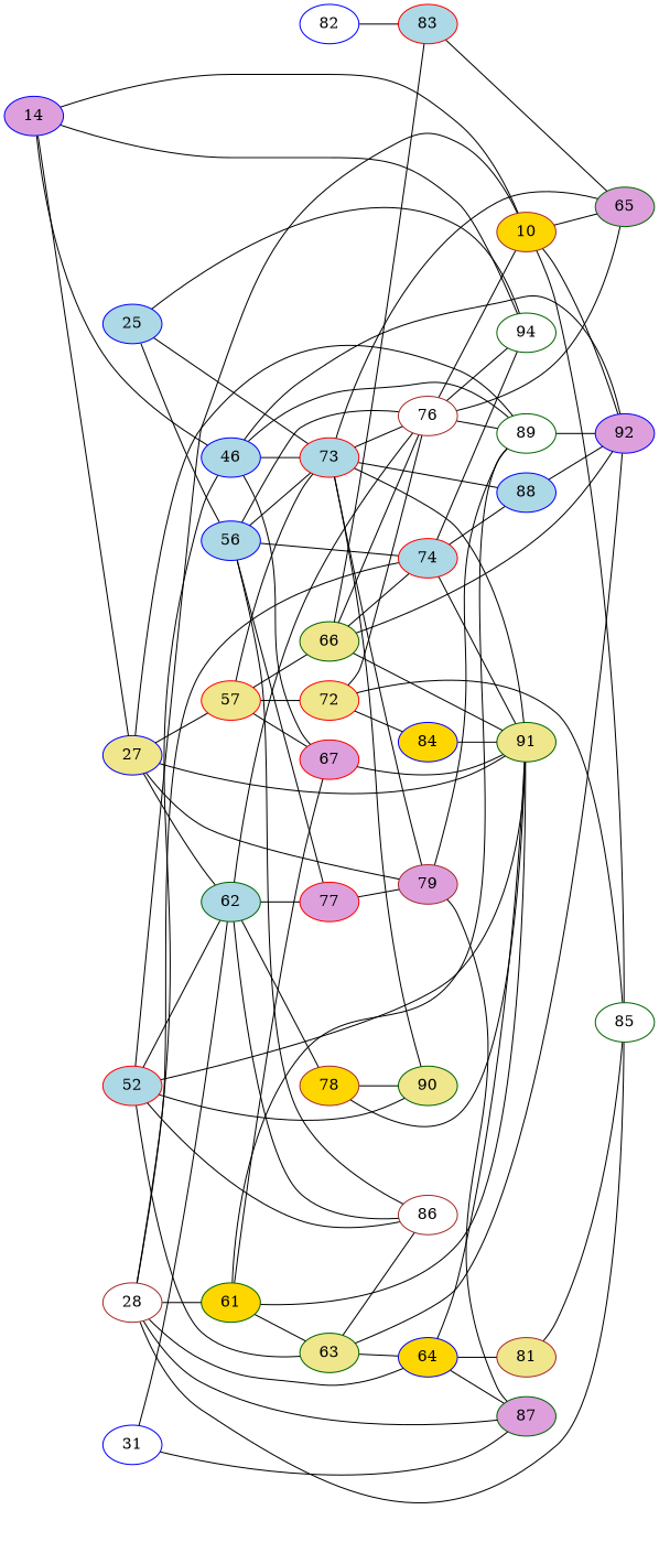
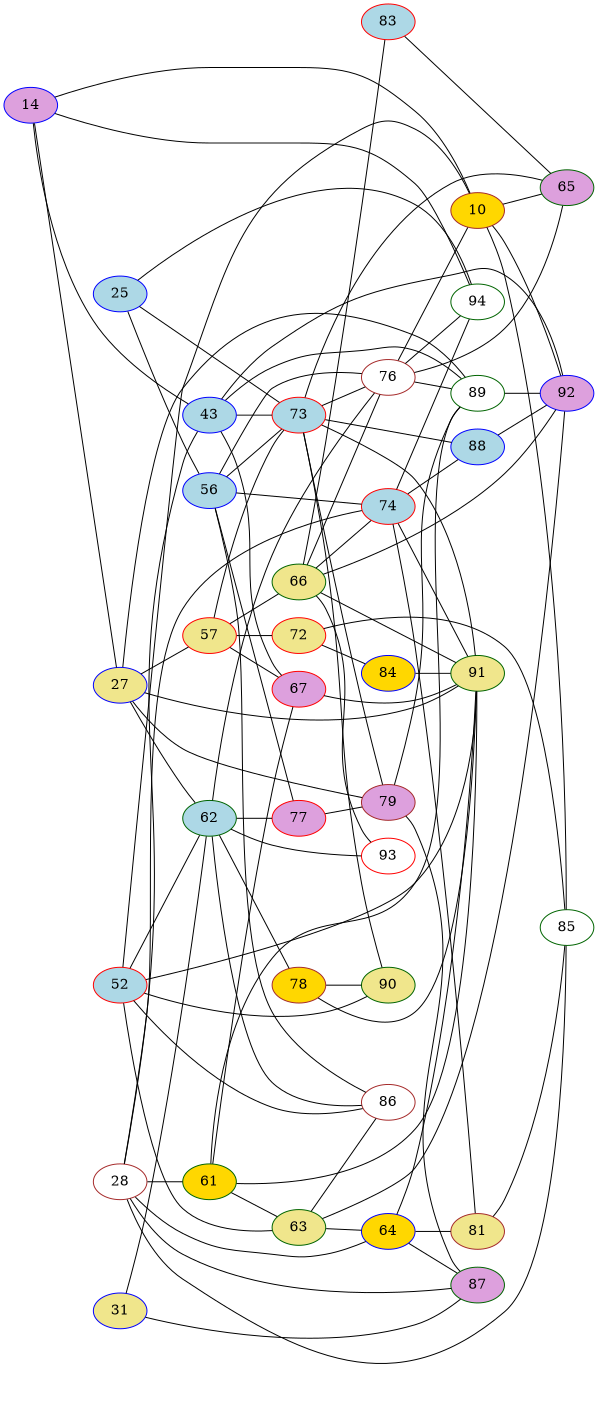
  graph {
    rankdir=LR
    node [color=blue fillcolor=lightblue style=filled]
    14 [fillcolor=plum super="+4"]
    27 [fillcolor=khaki]
-   43 [super="+36+38" label=46]
+   43 [super="+36+38"]
    n4 [color=brown fillcolor=gold label=10 super="+47+71"]
    94 [color=darkgreen fillcolor=white super="+8"]
    57 [color=red fillcolor=khaki]
    62 [color=darkgreen super="+6+41+23"]
    79 [color=brown fillcolor=plum super="+22"]
    89 [color=darkgreen fillcolor=white super="+16+53"]
    91 [color=darkgreen fillcolor=khaki super="+70+75"]
    73 [color=red super="+15+29+40"]
    67 [color=red fillcolor=plum super="+48+59+54"]
    92 [fillcolor=plum super="+39+68"]
    85 [color=darkgreen fillcolor=white super="+32"]
    n15 [color=darkgreen fillcolor=plum label=65 super="+20"]
    56 [super="+33"]
    74 [color=red super="+50+45+65"]
    86 [color=brown fillcolor=white super="+30+26"]
    76 [color=brown fillcolor=white super="+49+55+24"]
    77 [color=red fillcolor=plum super="+17+60"]
    25
    90 [color=darkgreen fillcolor=khaki super="+69"]
    88
    66 [color=darkgreen fillcolor=khaki super="+19+37"]
    72 [color=red fillcolor=khaki]
    78 [color=brown fillcolor=gold]
+   93 [color=red fillcolor=white]
    87 [color=darkgreen fillcolor=plum super="+44"]
    28 [color=brown fillcolor=white]
    61 [color=darkgreen fillcolor=gold super="+18"]
    64 [fillcolor=gold super="+10"]
    63 [color=darkgreen fillcolor=khaki super="+58"]
    81 [color=brown fillcolor=khaki]
-   31 [fillcolor=white]
+   31 [fillcolor=khaki]
    52 [color=red super="+51"]
    83 [color=red]
    84 [fillcolor=gold]
-   82 [fillcolor=white]
    14 -- 27
    14 -- 43
    14 -- n4 [weight=3]
    14 -- 94
    27 -- 57
    27 -- 62
    27 -- 79
    27 -- 89
    27 -- 91
    43 -- 89 [weight=2]
    43 -- 73 [weight=2]
    43 -- 67 [weight=2]
    43 -- 92
    n4 -- 92 [weight=2]
    n4 -- 85
    n4 -- n15
    57 -- 73
    57 -- 67
    57 -- 66
    57 -- 72
    62 -- 86
    62 -- 76 [weight=3]
    62 -- 77 [weight=2]
    62 -- 78
+   62 -- 93
    79 -- 89
    79 -- 87 [weight=2]
    89 -- 92
    73 -- 79
    73 -- 91 [weight=4]
    73 -- n15
    73 -- 76
    73 -- 90 [weight=4]
    73 -- 88
    67 -- 91 [weight=2]
    56 -- 73
    56 -- 74 [weight=3]
    56 -- 86 [weight=2]
    56 -- 76 [weight=2]
    56 -- 77 [weight=2]
    74 -- 94 [weight=2]
    74 -- 91
    74 -- 88
+   74 -- 81 [weight=2]
    76 -- n4 [weight=2]
    76 -- 94
    76 -- 89 [weight=3]
    76 -- n15
    77 -- 79 [weight=2]
    25 -- 94
    25 -- 73
    25 -- 56 [weight=2]
    88 -- 92
    66 -- 91 [weight=2]
    66 -- 92
    66 -- 74 [weight=2]
    66 -- 76
+   66 -- 93
    66 -- 83
    72 -- 85
-   72 -- 76
    72 -- 84
    78 -- 91
    78 -- 90
    28 -- 43 [weight=2]
    28 -- 85
    28 -- 74
    28 -- 87
    28 -- 61
    28 -- 64
    61 -- 89
    61 -- 91
    61 -- 67
    61 -- 63
    64 -- 91
    64 -- 87
    64 -- 81 [weight=2]
    63 -- 92
    63 -- 86
    63 -- 64
    81 -- 85
    31 -- 62
    31 -- 87
    52 -- n4
    52 -- 62
    52 -- 91
    52 -- 86
    52 -- 90
    52 -- 63
    83 -- n15
    84 -- 91
-   82 -- 83
  }
